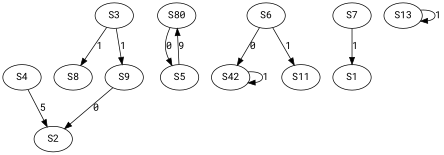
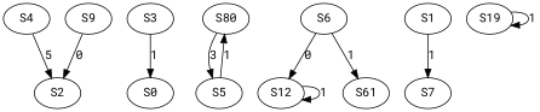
  strict digraph {
    fontname="Roboto Mono"
    node [fontname="Roboto Mono"]
    edge [fontname="Roboto Mono"]
    S4
    S2
    S3
-   S8
+   S8 [label=S0]
    S9
    n6 [label=S80]
    S5
-   S12 [label=S42]
+   S12
    S6
-   S11
+   S11 [label=S61]
    S1
    S7
-   S13
+   S13 [label=S19]
    S4 -> S2 [label=5]
    S3 -> S8 [label=1]
-   S3 -> S9 [label=1]
    S9 -> S2 [label=0]
-   n6 -> S5 [label=0]
-   S5 -> n6 [label=9]
+   n6 -> S5 [label=3]
+   S5 -> n6 [label=1]
    S12 -> S12 [label=1]
    S6 -> S12 [label=0]
    S6 -> S11 [label=1]
-   S7 -> S1 [label=1]
+   S1 -> S7 [label=1]
    S13 -> S13 [label=1]
  }
